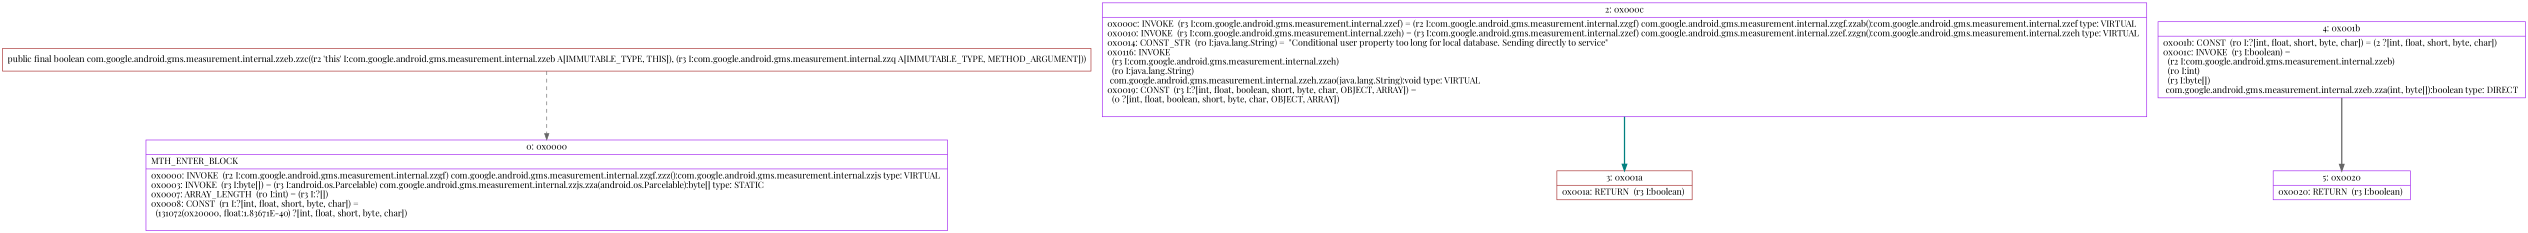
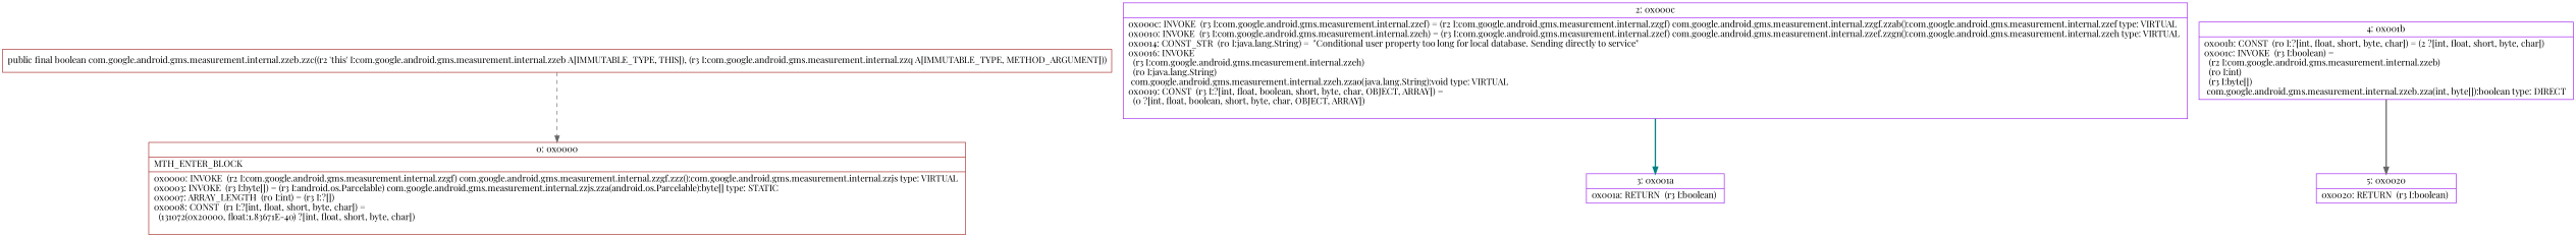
  digraph {
    fontname="Playfair Display"
    node [color=purple fontname="Playfair Display" shape=record]
    edge [color=gray40 fontname="Playfair Display" style=bold]
-   n1 [label="{0\:\ 0x0000|MTH_ENTER_BLOCK\l|0x0000: INVOKE  (r2 I:com.google.android.gms.measurement.internal.zzgf) com.google.android.gms.measurement.internal.zzgf.zzz():com.google.android.gms.measurement.internal.zzjs type: VIRTUAL \l0x0003: INVOKE  (r3 I:byte[]) = (r3 I:android.os.Parcelable) com.google.android.gms.measurement.internal.zzjs.zza(android.os.Parcelable):byte[] type: STATIC \l0x0007: ARRAY_LENGTH  (r0 I:int) = (r3 I:?[]) \l0x0008: CONST  (r1 I:?[int, float, short, byte, char]) = \l  (131072(0x20000, float:1.83671E\-40) ?[int, float, short, byte, char])\l \l}"]
-   n2 [label="{2\:\ 0x000c|0x000c: INVOKE  (r3 I:com.google.android.gms.measurement.internal.zzef) = (r2 I:com.google.android.gms.measurement.internal.zzgf) com.google.android.gms.measurement.internal.zzgf.zzab():com.google.android.gms.measurement.internal.zzef type: VIRTUAL \l0x0010: INVOKE  (r3 I:com.google.android.gms.measurement.internal.zzeh) = (r3 I:com.google.android.gms.measurement.internal.zzef) com.google.android.gms.measurement.internal.zzef.zzgn():com.google.android.gms.measurement.internal.zzeh type: VIRTUAL \l0x0014: CONST_STR  (r0 I:java.lang.String) =  \"Conditional user property too long for local database. Sending directly to service\" \l0x0116: INVOKE  \l  (r3 I:com.google.android.gms.measurement.internal.zzeh)\l  (r0 I:java.lang.String)\l com.google.android.gms.measurement.internal.zzeh.zzao(java.lang.String):void type: VIRTUAL \l0x0019: CONST  (r3 I:?[int, float, boolean, short, byte, char, OBJECT, ARRAY]) = \l  (0 ?[int, float, boolean, short, byte, char, OBJECT, ARRAY])\l \l}"]
-   n3 [color=brown label="{3\:\ 0x001a|0x001a: RETURN  (r3 I:boolean) \l}"]
+   n1 [color=brown label="{0\:\ 0x0000|MTH_ENTER_BLOCK\l|0x0000: INVOKE  (r2 I:com.google.android.gms.measurement.internal.zzgf) com.google.android.gms.measurement.internal.zzgf.zzz():com.google.android.gms.measurement.internal.zzjs type: VIRTUAL \l0x0003: INVOKE  (r3 I:byte[]) = (r3 I:android.os.Parcelable) com.google.android.gms.measurement.internal.zzjs.zza(android.os.Parcelable):byte[] type: STATIC \l0x0007: ARRAY_LENGTH  (r0 I:int) = (r3 I:?[]) \l0x0008: CONST  (r1 I:?[int, float, short, byte, char]) = \l  (131072(0x20000, float:1.83671E\-40) ?[int, float, short, byte, char])\l \l}"]
+   n2 [label="{2\:\ 0x000c|0x000c: INVOKE  (r3 I:com.google.android.gms.measurement.internal.zzef) = (r2 I:com.google.android.gms.measurement.internal.zzgf) com.google.android.gms.measurement.internal.zzgf.zzab():com.google.android.gms.measurement.internal.zzef type: VIRTUAL \l0x0010: INVOKE  (r3 I:com.google.android.gms.measurement.internal.zzeh) = (r3 I:com.google.android.gms.measurement.internal.zzef) com.google.android.gms.measurement.internal.zzef.zzgn():com.google.android.gms.measurement.internal.zzeh type: VIRTUAL \l0x0014: CONST_STR  (r0 I:java.lang.String) =  \"Conditional user property too long for local database. Sending directly to service\" \l0x0016: INVOKE  \l  (r3 I:com.google.android.gms.measurement.internal.zzeh)\l  (r0 I:java.lang.String)\l com.google.android.gms.measurement.internal.zzeh.zzao(java.lang.String):void type: VIRTUAL \l0x0019: CONST  (r3 I:?[int, float, boolean, short, byte, char, OBJECT, ARRAY]) = \l  (0 ?[int, float, boolean, short, byte, char, OBJECT, ARRAY])\l \l}"]
+   n3 [label="{3\:\ 0x001a|0x001a: RETURN  (r3 I:boolean) \l}"]
    n4 [label="{4\:\ 0x001b|0x001b: CONST  (r0 I:?[int, float, short, byte, char]) = (2 ?[int, float, short, byte, char]) \l0x001c: INVOKE  (r3 I:boolean) = \l  (r2 I:com.google.android.gms.measurement.internal.zzeb)\l  (r0 I:int)\l  (r3 I:byte[])\l com.google.android.gms.measurement.internal.zzeb.zza(int, byte[]):boolean type: DIRECT \l}"]
    n5 [label="{5\:\ 0x0020|0x0020: RETURN  (r3 I:boolean) \l}"]
    n6 [color=brown label="{public final boolean com.google.android.gms.measurement.internal.zzeb.zzc((r2 'this' I:com.google.android.gms.measurement.internal.zzeb A[IMMUTABLE_TYPE, THIS]), (r3 I:com.google.android.gms.measurement.internal.zzq A[IMMUTABLE_TYPE, METHOD_ARGUMENT])) }"]
    n2 -> n3 [color=teal]
    n4 -> n5
    n6 -> n1 [style=dashed]
  }
